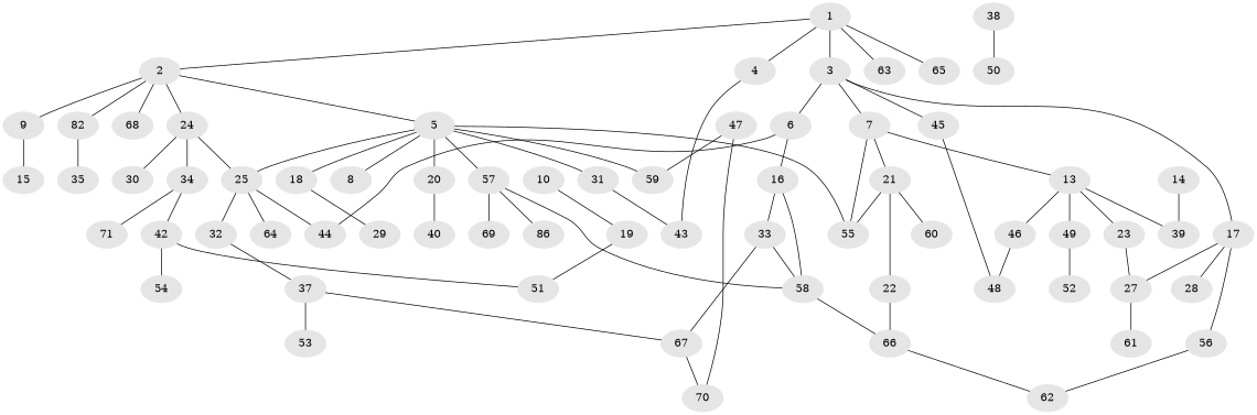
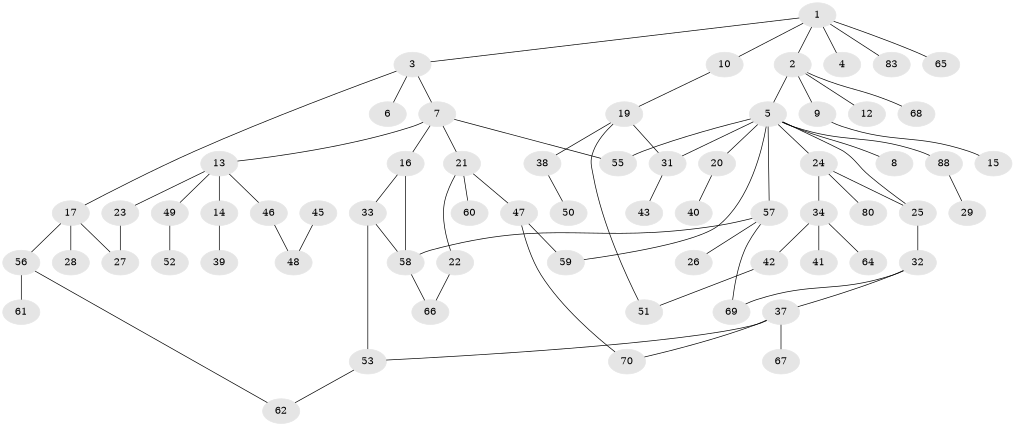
  graph {
    node [color=gray90 style=filled]
    1
    2
    3
    4
    10
-   63
+   63 [label=83]
    65
    5
    9
-   12 [label=82]
+   12
    68
    6
    7
    17
    45
    43
    19
    8
-   18
+   18 [label=88]
    20
    24
    25
    31
    55
    57
    59
    15
-   35
-   44
    13
    16
    21
    27
    28
    56
    48
    33
    58
    53
    29
    40
-   30
+   30 [label=80]
    34
    32
-   26 [label=86]
+   26
    69
    14
    23
    46
    49
    22
    47
    60
    38
    51
    39
    52
    66
    61
    62
    50
    70
-   41 [label=71]
+   41
    42
    64
    37
    67
-   54
    1 -- 2
    1 -- 3
    1 -- 4
+   1 -- 10
    1 -- 63
    1 -- 65
    2 -- 5
    2 -- 9
    2 -- 12
    2 -- 68
    3 -- 6
    3 -- 7
    3 -- 17
-   3 -- 45
-   4 -- 43
    10 -- 19
    5 -- 8
    5 -- 18
    5 -- 20
-   2 -- 24
+   5 -- 24
    5 -- 25
    5 -- 31
    5 -- 55
    5 -- 57
    5 -- 59
    9 -- 15
-   12 -- 35
-   6 -- 44
    7 -- 55
    7 -- 13
-   6 -- 16
+   7 -- 16
    7 -- 21
    17 -- 27
    17 -- 28
    17 -- 56
    45 -- 48
+   19 -- 31
+   19 -- 38
    19 -- 51
    18 -- 29
    20 -- 40
    24 -- 25
    24 -- 30
    24 -- 34
-   25 -- 44
    25 -- 32
    31 -- 43
    57 -- 58
    57 -- 26
    57 -- 69
-   13 -- 39
+   13 -- 14
    13 -- 23
    13 -- 46
    13 -- 49
    16 -- 33
    16 -- 58
    21 -- 22
-   21 -- 55
+   21 -- 47
    21 -- 60
-   27 -- 61
+   56 -- 61
    56 -- 62
    33 -- 58
-   33 -- 67
+   33 -- 53
    58 -- 66
-   66 -- 62
+   53 -- 62
    34 -- 41
    34 -- 42
-   25 -- 64
+   34 -- 64
+   32 -- 69
    32 -- 37
    14 -- 39
    23 -- 27
    46 -- 48
    49 -- 52
    22 -- 66
    47 -- 59
    47 -- 70
    38 -- 50
    42 -- 51
-   42 -- 54
    37 -- 53
    37 -- 67
-   67 -- 70
+   37 -- 70
  }
